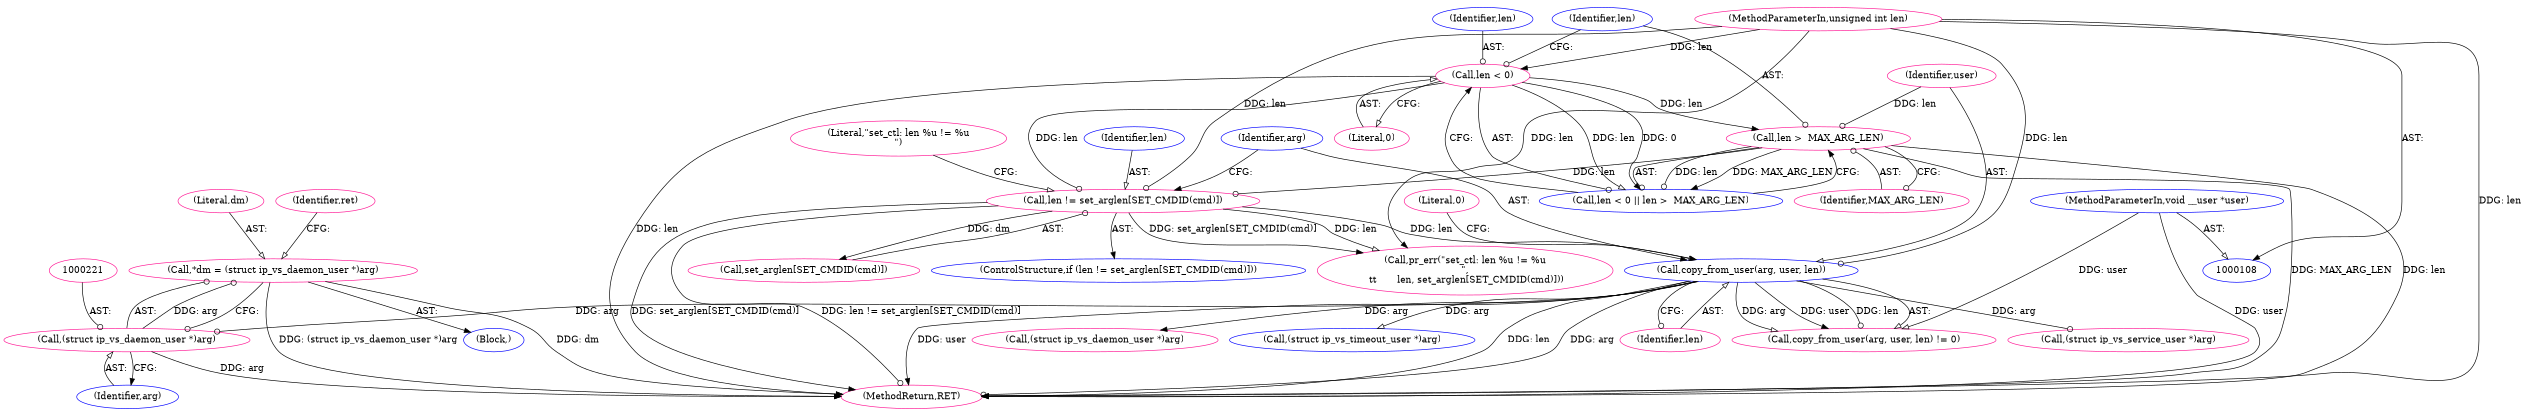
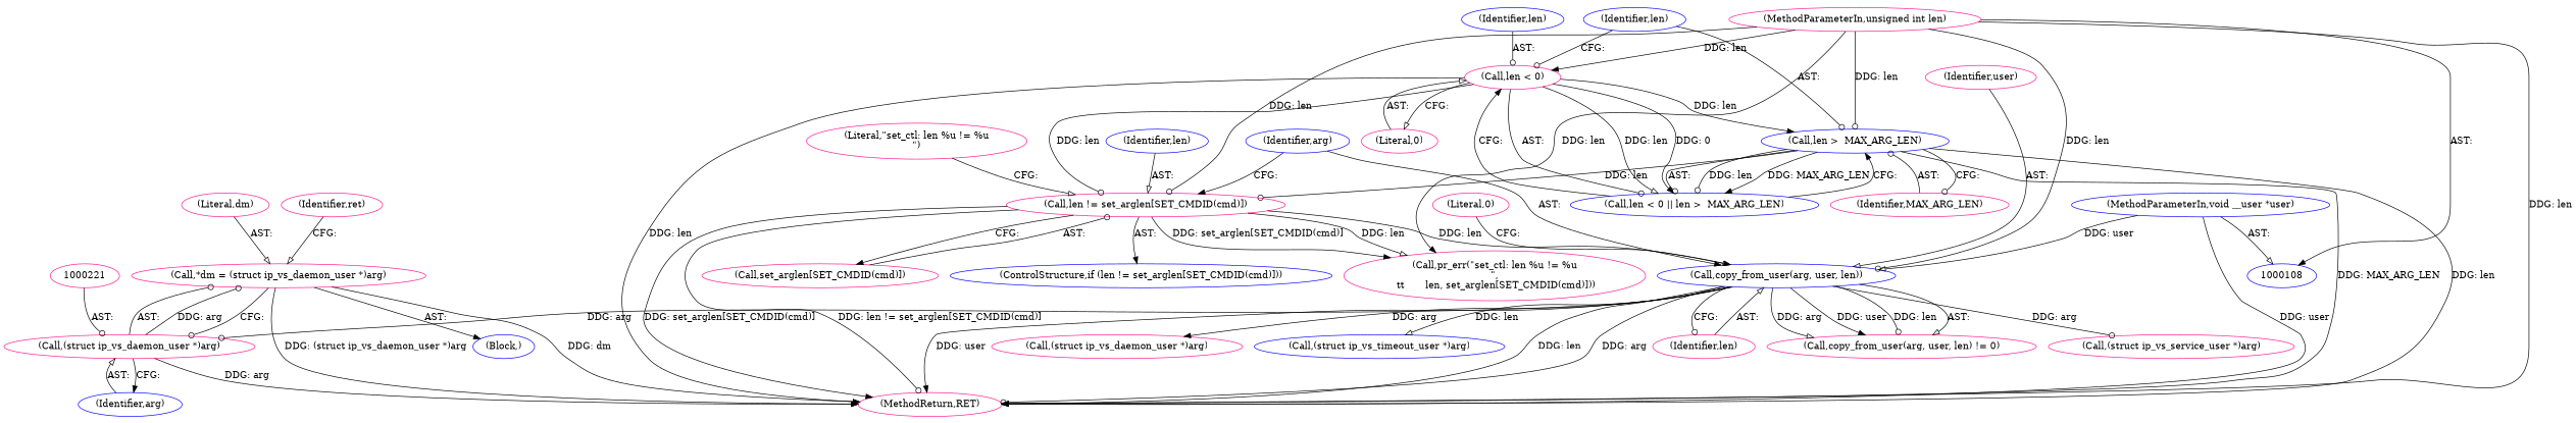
  digraph {
    node [color=deeppink]
    edge [arrowhead=normal]
    n1 [label="(Call,*dm = (struct ip_vs_daemon_user *)arg)"]
    n2 [label="(Call,(struct ip_vs_daemon_user *)arg)"]
    n3 [label="(MethodReturn,RET)"]
    n4 [color=blue label="(Block,)"]
    n5 [color=blue label="(Identifier,arg)"]
    n6 [color=blue label="(Call,copy_from_user(arg, user, len))"]
    n7 [label="(Identifier,len)"]
    n8 [label="(Call,copy_from_user(arg, user, len) != 0)"]
    n9 [label="(Call,(struct ip_vs_service_user *)arg)"]
    n10 [label="(Call,(struct ip_vs_daemon_user *)arg)"]
    n11 [color=blue label="(Call,(struct ip_vs_timeout_user *)arg)"]
    n12 [color=blue label="(MethodParameterIn,void __user *user)"]
    1000108 [color=blue]
    n14 [label="(Call,len != set_arglen[SET_CMDID(cmd)])"]
    n15 [label="(Call,set_arglen[SET_CMDID(cmd)])"]
    n16 [color=blue label="(ControlStructure,if (len != set_arglen[SET_CMDID(cmd)]))"]
    n17 [label="(Call,pr_err(\"set_ctl: len %u != %u\n\",\n \t\t       len, set_arglen[SET_CMDID(cmd)]))"]
    n18 [label="(Call,len < 0)"]
-   n19 [label="(Call,len >  MAX_ARG_LEN)"]
+   n19 [color=blue label="(Call,len >  MAX_ARG_LEN)"]
    n20 [label="(Literal,0)"]
    n21 [color=blue label="(Call,len < 0 || len >  MAX_ARG_LEN)"]
    n22 [label="(Identifier,MAX_ARG_LEN)"]
    n23 [label="(MethodParameterIn,unsigned int len)"]
    n24 [color=blue label="(Identifier,len)"]
    n25 [label="(Literal,\"set_ctl: len %u != %u\n\")"]
    n26 [label="(Literal,dm)"]
    n27 [label="(Identifier,user)"]
    n28 [color=blue label="(Identifier,len)"]
    n29 [label="(Literal,0)"]
    n30 [color=blue label="(Identifier,arg)"]
    n31 [label="(Identifier,ret)"]
    n32 [color=blue label="(Identifier,len)"]
    1000221
    n1 -> n2 [arrowhead=odot label="CFG: "]
    n1 -> n3 [arrowhead=onormal label="DDG: dm"]
    n1 -> n3 [label="DDG: (struct ip_vs_daemon_user *)arg"]
    n1 -> n4 [label="AST: "]
    n2 -> n1 [arrowhead=odot label="AST: "]
    n2 -> n1 [arrowhead=odot label="DDG: arg"]
    n2 -> n3 [label="DDG: arg"]
    n2 -> n5 [label="CFG: "]
    n5 -> n2 [arrowhead=onormal label="AST: "]
    n6 -> n2 [arrowhead=odot label="DDG: arg"]
    n6 -> n3 [label="DDG: user"]
    n6 -> n3 [arrowhead=onormal label="DDG: len"]
    n6 -> n3 [arrowhead=odot label="DDG: arg"]
    n6 -> n7 [arrowhead=odot label="CFG: "]
    n6 -> n8 [arrowhead=onormal label="AST: "]
    n6 -> n8 [arrowhead=onormal label="DDG: arg"]
    n6 -> n8 [label="DDG: user"]
    n6 -> n8 [arrowhead=odot label="DDG: len"]
    n6 -> n9 [arrowhead=odot label="DDG: arg"]
    n6 -> n10 [label="DDG: arg"]
-   n6 -> n11 [arrowhead=onormal label="DDG: arg"]
+   n6 -> n11 [arrowhead=onormal label="DDG: len"]
    n7 -> n6 [arrowhead=onormal label="AST: "]
    n12 -> n3 [label="DDG: user"]
-   n12 -> n8 [arrowhead=onormal label="DDG: user"]
+   n12 -> n6 [arrowhead=onormal label="DDG: user"]
    n12 -> 1000108 [arrowhead=onormal label="AST: "]
    n14 -> n3 [arrowhead=odot label="DDG: len != set_arglen[SET_CMDID(cmd)]"]
    n14 -> n3 [label="DDG: set_arglen[SET_CMDID(cmd)]"]
    n14 -> n6 [label="DDG: len"]
-   n14 -> n15 [label="DDG: dm"]
+   n14 -> n15 [label="CFG: "]
    n14 -> n16 [label="AST: "]
    n14 -> n17 [arrowhead=onormal label="DDG: len"]
    n14 -> n17 [label="DDG: set_arglen[SET_CMDID(cmd)]"]
    n15 -> n14 [arrowhead=odot label="AST: "]
    n18 -> n3 [label="DDG: len"]
    n18 -> n14 [arrowhead=odot label="DDG: len"]
    n18 -> n19 [label="DDG: len"]
    n18 -> n20 [arrowhead=onormal label="CFG: "]
    n18 -> n21 [arrowhead=odot label="AST: "]
    n18 -> n21 [arrowhead=onormal label="DDG: len"]
    n18 -> n21 [label="DDG: 0"]
    n19 -> n3 [arrowhead=onormal label="DDG: len"]
    n19 -> n3 [label="DDG: MAX_ARG_LEN"]
    n19 -> n14 [arrowhead=odot label="DDG: len"]
    n19 -> n21 [arrowhead=odot label="AST: "]
    n19 -> n21 [arrowhead=odot label="DDG: len"]
    n19 -> n21 [label="DDG: MAX_ARG_LEN"]
    n19 -> n22 [arrowhead=odot label="CFG: "]
    n20 -> n18 [arrowhead=onormal label="AST: "]
    n21 -> n18 [label="CFG: "]
    n21 -> n19 [label="CFG: "]
    n22 -> n19 [arrowhead=odot label="AST: "]
    n23 -> n3 [arrowhead=onormal label="DDG: len"]
    n23 -> n6 [arrowhead=odot label="DDG: len"]
    n23 -> 1000108 [label="AST: "]
    n23 -> n14 [arrowhead=odot label="DDG: len"]
    n23 -> n17 [label="DDG: len"]
    n23 -> n18 [label="DDG: len"]
-   n27 -> n19 [arrowhead=odot label="DDG: len"]
+   n23 -> n19 [arrowhead=odot label="DDG: len"]
    n24 -> n18 [arrowhead=odot label="CFG: "]
    n24 -> n19 [arrowhead=odot label="AST: "]
    n25 -> n14 [arrowhead=onormal label="CFG: "]
    n26 -> n1 [arrowhead=onormal label="AST: "]
    n27 -> n6 [arrowhead=onormal label="AST: "]
    n28 -> n14 [arrowhead=onormal label="AST: "]
    n29 -> n6 [arrowhead=onormal label="CFG: "]
    n30 -> n6 [label="AST: "]
    n30 -> n14 [label="CFG: "]
    n31 -> n1 [arrowhead=onormal label="CFG: "]
    n32 -> n18 [arrowhead=odot label="AST: "]
    1000221 -> n2 [arrowhead=odot label="AST: "]
  }
